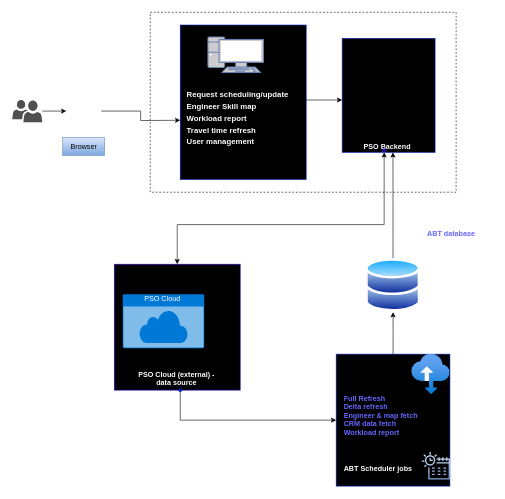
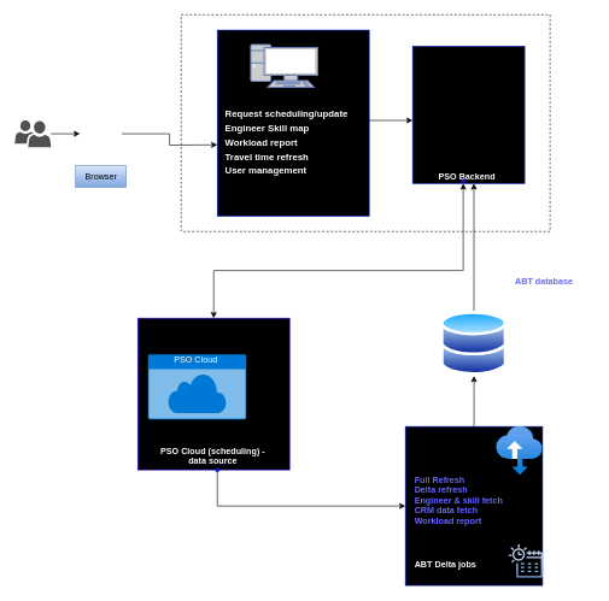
  <mxCell id="0" />
  <mxCell id="1" parent="0" />
  <mxCell id="2" value="" style="whiteSpace=wrap;html=1;dashed=1;" vertex="1" parent="1"><mxGeometry x="250" y="20" width="510" height="300" as="geometry" /></mxCell>
  <mxCell id="3" value="" style="edgeStyle=orthogonalEdgeStyle;rounded=0;orthogonalLoop=1;jettySize=auto;html=1;startArrow=classic;startFill=1;" edge="1" parent="1"><mxGeometry relative="1" as="geometry"><mxPoint x="370" y="166.228" as="sourcePoint" /><mxPoint x="570" y="166.228" as="targetPoint" /></mxGeometry></mxCell>
  <mxCell id="4" value="" style="group;movable=1;resizable=1;rotatable=1;deletable=1;editable=1;locked=0;connectable=1;aspect=fixed;fillColor=#000000;fontColor=default;strokeColor=#001DBC;labelBackgroundColor=none;" vertex="1" connectable="0" parent="1"><mxGeometry x="300" y="41.23" width="210" height="257.54" as="geometry" /></mxCell>
  <mxCell id="5" value="" style="fontColor=#0066CC;verticalAlign=top;verticalLabelPosition=bottom;labelPosition=center;align=center;html=1;outlineConnect=0;fillColor=#CCCCCC;strokeColor=#6881B3;gradientColor=none;gradientDirection=north;strokeWidth=2;shape=mxgraph.networks.pc;" vertex="1" parent="4"><mxGeometry x="46.226" y="19.811" width="92.453" height="59.432" as="geometry" /></mxCell>
  <mxCell id="6" value="&lt;div style=&quot;font-size: 13px; line-height: 150%;&quot;&gt;&lt;b style=&quot;&quot;&gt;&lt;font style=&quot;font-size: 13px;&quot; color=&quot;#ffffff&quot;&gt;Request scheduling/update&lt;/font&gt;&lt;/b&gt;&lt;/div&gt;&lt;div style=&quot;font-size: 13px; line-height: 150%;&quot;&gt;&lt;b style=&quot;&quot;&gt;&lt;font style=&quot;font-size: 13px;&quot; color=&quot;#ffffff&quot;&gt;Engineer Skill map&lt;br&gt;Workload report&lt;/font&gt;&lt;/b&gt;&lt;/div&gt;&lt;div style=&quot;font-size: 13px; line-height: 150%;&quot;&gt;&lt;b style=&quot;&quot;&gt;&lt;font style=&quot;font-size: 13px;&quot; color=&quot;#ffffff&quot;&gt;Travel time refresh&lt;/font&gt;&lt;/b&gt;&lt;/div&gt;&lt;div style=&quot;font-size: 13px; line-height: 150%;&quot;&gt;&lt;b style=&quot;&quot;&gt;&lt;font style=&quot;font-size: 13px;&quot; color=&quot;#ffffff&quot;&gt;User management&lt;/font&gt;&lt;/b&gt;&lt;/div&gt;" style="text;whiteSpace=wrap;html=1;align=left;" vertex="1" parent="4"><mxGeometry x="8.96" y="100" width="175.95" height="110" as="geometry" /></mxCell>
  <mxCell id="7" value="" style="shape=image;html=1;verticalAlign=top;verticalLabelPosition=bottom;labelBackgroundColor=#ffffff;imageAspect=0;aspect=fixed;image=https://cdn0.iconfinder.com/data/icons/long-shadow-web-icons/512/angular-symbol-128.png" vertex="1" parent="4"><mxGeometry x="170" width="40" height="40" as="geometry" /></mxCell>
  <mxCell id="8" value="" style="group" vertex="1" connectable="0" parent="1"><mxGeometry x="190" y="440" width="220" height="212" as="geometry" /></mxCell>
  <mxCell id="9" value="" style="whiteSpace=wrap;html=1;aspect=fixed;fillColor=#000000;fontColor=#ffffff;strokeColor=#3700CC;rounded=0;glass=0;shadow=0;" vertex="1" parent="8"><mxGeometry width="210" height="210" as="geometry" /></mxCell>
  <mxCell id="10" value="" style="edgeStyle=orthogonalEdgeStyle;rounded=0;orthogonalLoop=1;jettySize=auto;html=1;" edge="1" parent="8"><mxGeometry relative="1" as="geometry"><mxPoint x="72.828" y="75.55" as="sourcePoint" /><mxPoint x="72.861" y="120" as="targetPoint" /></mxGeometry></mxCell>
  <mxCell id="11" style="edgeStyle=orthogonalEdgeStyle;rounded=0;orthogonalLoop=1;jettySize=auto;html=1;exitX=0.5;exitY=0;exitDx=0;exitDy=0;" edge="1" parent="8" source="12"><mxGeometry relative="1" as="geometry"><mxPoint x="72.861" y="75.55" as="targetPoint" /></mxGeometry></mxCell>
- <mxCell id="12" value="&lt;div style=&quot;text-align: center;&quot;&gt;&lt;b style=&quot;&quot;&gt;&lt;font color=&quot;#ffffff&quot;&gt;PSO Cloud (external) - data source&lt;/font&gt;&lt;/b&gt;&lt;/div&gt;" style="text;whiteSpace=wrap;html=1;" vertex="1" parent="8"><mxGeometry x="25.69" y="170" width="154.31" height="42" as="geometry" /></mxCell>
+ <mxCell id="12" value="&lt;div style=&quot;text-align: center;&quot;&gt;&lt;b style=&quot;&quot;&gt;&lt;font color=&quot;#ffffff&quot;&gt;PSO Cloud (scheduling) - data source&lt;/font&gt;&lt;/b&gt;&lt;/div&gt;" style="text;whiteSpace=wrap;html=1;" vertex="1" parent="8"><mxGeometry x="25.69" y="170" width="154.31" height="42" as="geometry" /></mxCell>
  <mxCell id="13" value="PSO Cloud&amp;nbsp;" style="html=1;whiteSpace=wrap;strokeColor=none;fillColor=#0079D6;labelPosition=center;verticalLabelPosition=middle;verticalAlign=top;align=center;fontSize=12;outlineConnect=0;spacingTop=-6;fontColor=#FFFFFF;sketch=0;shape=mxgraph.sitemap.cloud;" vertex="1" parent="8"><mxGeometry x="14.14" y="50" width="135.86" height="90" as="geometry" /></mxCell>
  <mxCell id="14" value="" style="edgeStyle=orthogonalEdgeStyle;rounded=0;orthogonalLoop=1;jettySize=auto;html=1;" edge="1" parent="1" source="15" target="17"><mxGeometry relative="1" as="geometry" /></mxCell>
  <mxCell id="15" value="" style="image;aspect=fixed;perimeter=ellipsePerimeter;html=1;align=center;shadow=0;dashed=0;spacingTop=3;image=img/lib/active_directory/databases.svg;" vertex="1" parent="1"><mxGeometry x="608.91" y="430" width="91.84" height="90" as="geometry" /></mxCell>
  <mxCell id="16" value="" style="group;movable=1;resizable=1;rotatable=1;deletable=1;editable=1;locked=0;connectable=1;aspect=fixed;fillColor=#000000;fontColor=default;strokeColor=#001DBC;labelBackgroundColor=none;" vertex="1" connectable="0" parent="1"><mxGeometry x="570" y="63.5" width="154.93" height="190" as="geometry" /></mxCell>
  <mxCell id="17" value="&lt;div style=&quot;text-align: center;&quot;&gt;&lt;b style=&quot;&quot;&gt;&lt;font color=&quot;#ffffff&quot;&gt;PSO Backend&lt;/font&gt;&lt;/b&gt;&lt;/div&gt;" style="text;whiteSpace=wrap;html=1;" vertex="1" parent="16"><mxGeometry x="34.107" y="167.868" width="101.132" height="22.132" as="geometry" /></mxCell>
  <mxCell id="18" value="" style="shape=image;verticalLabelPosition=bottom;labelBackgroundColor=default;verticalAlign=top;aspect=fixed;imageAspect=0;image=https://static.javatpoint.com/tutorial/webapi/images/web-api-tutorial.png;" vertex="1" parent="16"><mxGeometry x="37.13" y="54.67" width="80.66" height="80.66" as="geometry" /></mxCell>
  <mxCell id="19" value="" style="edgeStyle=orthogonalEdgeStyle;rounded=0;orthogonalLoop=1;jettySize=auto;html=1;" edge="1" parent="1" source="20" target="33"><mxGeometry relative="1" as="geometry" /></mxCell>
  <mxCell id="20" value="" style="sketch=0;pointerEvents=1;shadow=0;dashed=0;html=1;strokeColor=none;labelPosition=center;verticalLabelPosition=bottom;verticalAlign=top;align=center;fillColor=#505050;shape=mxgraph.mscae.intune.user_group" vertex="1" parent="1"><mxGeometry x="20" y="166.23" width="50" height="37" as="geometry" /></mxCell>
  <mxCell id="21" value="" style="edgeStyle=orthogonalEdgeStyle;rounded=0;orthogonalLoop=1;jettySize=auto;html=1;" edge="1" parent="1" source="23" target="15"><mxGeometry relative="1" as="geometry" /></mxCell>
  <mxCell id="22" value="" style="edgeStyle=orthogonalEdgeStyle;rounded=0;orthogonalLoop=1;jettySize=auto;html=1;" edge="1" parent="1" source="31" target="23"><mxGeometry relative="1" as="geometry"><Array as="points"><mxPoint x="300" y="700" /></Array></mxGeometry></mxCell>
  <mxCell id="23" value="" style="group;movable=1;resizable=1;rotatable=1;deletable=1;editable=1;locked=0;connectable=1;fillColor=#000000;fontColor=default;strokeColor=#001DBC;labelBackgroundColor=none;" vertex="1" connectable="0" parent="1"><mxGeometry x="560" y="590" width="189.67" height="220" as="geometry" /></mxCell>
- <mxCell id="24" value="&lt;div style=&quot;text-align: center;&quot;&gt;&lt;b style=&quot;&quot;&gt;&lt;font color=&quot;#ffffff&quot;&gt;ABT Scheduler jobs&lt;/font&gt;&lt;/b&gt;&lt;/div&gt;" style="text;whiteSpace=wrap;html=1;" vertex="1" parent="23"><mxGeometry x="11.157" y="176.808" width="143.245" height="25.157" as="geometry" /></mxCell>
+ <mxCell id="24" value="&lt;div style=&quot;text-align: center;&quot;&gt;&lt;b style=&quot;&quot;&gt;&lt;font color=&quot;#ffffff&quot;&gt;ABT Delta jobs&lt;/font&gt;&lt;/b&gt;&lt;/div&gt;" style="text;whiteSpace=wrap;html=1;" vertex="1" parent="23"><mxGeometry x="11.157" y="176.808" width="143.245" height="25.157" as="geometry" /></mxCell>
  <mxCell id="25" value="" style="sketch=0;outlineConnect=0;gradientColor=#7ea6e0;fillColor=#dae8fc;strokeColor=#6c8ebf;dashed=0;verticalLabelPosition=bottom;verticalAlign=top;align=center;html=1;fontSize=12;fontStyle=0;aspect=fixed;pointerEvents=1;shape=mxgraph.aws4.eventbridge_scheduler;" vertex="1" parent="23"><mxGeometry x="142.911" y="162.763" width="46.759" height="46.759" as="geometry" /></mxCell>
  <mxCell id="26" value="&lt;h4 style=&quot;line-height: 130%;&quot;&gt;&lt;br&gt;&lt;/h4&gt;" style="image;aspect=fixed;html=1;points=[];align=center;fontSize=12;image=img/lib/azure2/storage/Import_Export_Jobs.svg;" vertex="1" parent="23"><mxGeometry x="125.67" width="64" height="67" as="geometry" /></mxCell>
- <mxCell id="27" value="&lt;div style=&quot;&quot;&gt;&lt;font color=&quot;#6666ff&quot;&gt;&lt;b&gt;Full Refresh&amp;nbsp;&lt;/b&gt;&lt;/font&gt;&lt;/div&gt;&lt;div style=&quot;&quot;&gt;&lt;font color=&quot;#6666ff&quot;&gt;&lt;b&gt;Delta refresh&lt;/b&gt;&lt;/font&gt;&lt;/div&gt;&lt;div style=&quot;&quot;&gt;&lt;font color=&quot;#6666ff&quot;&gt;&lt;b&gt;Engineer &amp;amp; map fetch&lt;/b&gt;&lt;/font&gt;&lt;/div&gt;&lt;div style=&quot;&quot;&gt;&lt;font color=&quot;#6666ff&quot;&gt;&lt;b&gt;CRM data fetch&lt;/b&gt;&lt;/font&gt;&lt;/div&gt;&lt;div style=&quot;&quot;&gt;&lt;font color=&quot;#6666ff&quot;&gt;&lt;b&gt;Workload report&lt;/b&gt;&lt;/font&gt;&lt;/div&gt;" style="text;whiteSpace=wrap;html=1;align=left;" vertex="1" parent="23"><mxGeometry x="11.16" y="60" width="138.84" height="90" as="geometry" /></mxCell>
+ <mxCell id="27" value="&lt;div style=&quot;&quot;&gt;&lt;font color=&quot;#6666ff&quot;&gt;&lt;b&gt;Full Refresh&amp;nbsp;&lt;/b&gt;&lt;/font&gt;&lt;/div&gt;&lt;div style=&quot;&quot;&gt;&lt;font color=&quot;#6666ff&quot;&gt;&lt;b&gt;Delta refresh&lt;/b&gt;&lt;/font&gt;&lt;/div&gt;&lt;div style=&quot;&quot;&gt;&lt;font color=&quot;#6666ff&quot;&gt;&lt;b&gt;Engineer &amp;amp; skill fetch&lt;/b&gt;&lt;/font&gt;&lt;/div&gt;&lt;div style=&quot;&quot;&gt;&lt;font color=&quot;#6666ff&quot;&gt;&lt;b&gt;CRM data fetch&lt;/b&gt;&lt;/font&gt;&lt;/div&gt;&lt;div style=&quot;&quot;&gt;&lt;font color=&quot;#6666ff&quot;&gt;&lt;b&gt;Workload report&lt;/b&gt;&lt;/font&gt;&lt;/div&gt;" style="text;whiteSpace=wrap;html=1;align=left;" vertex="1" parent="23"><mxGeometry x="11.16" y="60" width="138.84" height="90" as="geometry" /></mxCell>
  <mxCell id="28" value="" style="shape=waypoint;sketch=0;size=6;pointerEvents=1;points=[];fillColor=#000000;resizable=0;rotatable=0;perimeter=centerPerimeter;snapToPoint=1;strokeColor=#3700CC;fontColor=#ffffff;rounded=0;glass=0;shadow=0;" vertex="1" parent="1"><mxGeometry x="630" y="240" width="20" height="20" as="geometry" /></mxCell>
  <mxCell id="29" value="" style="edgeStyle=orthogonalEdgeStyle;rounded=0;orthogonalLoop=1;jettySize=auto;html=1;startArrow=classic;startFill=1;exitX=0.5;exitY=0;exitDx=0;exitDy=0;" edge="1" parent="1" source="9"><mxGeometry relative="1" as="geometry"><mxPoint x="295" y="433.5" as="sourcePoint" /><mxPoint x="640" y="253.5" as="targetPoint" /><Array as="points"><mxPoint x="295" y="374" /><mxPoint x="640" y="374" /></Array></mxGeometry></mxCell>
  <mxCell id="30" value="&lt;div style=&quot;&quot;&gt;&lt;font color=&quot;#6666ff&quot;&gt;&lt;b&gt;ABT database&lt;/b&gt;&lt;/font&gt;&lt;/div&gt;" style="text;whiteSpace=wrap;html=1;align=left;" vertex="1" parent="1"><mxGeometry x="710" y="375" width="110" height="25" as="geometry" /></mxCell>
  <mxCell id="31" value="" style="shape=waypoint;sketch=0;size=6;pointerEvents=1;points=[];fillColor=#000000;resizable=0;rotatable=0;perimeter=centerPerimeter;snapToPoint=1;verticalAlign=top;strokeColor=#001DBC;gradientColor=none;labelBackgroundColor=none;" vertex="1" parent="1"><mxGeometry x="290.005" y="640" width="20" height="20" as="geometry" /></mxCell>
  <mxCell id="32" value="" style="edgeStyle=orthogonalEdgeStyle;rounded=0;orthogonalLoop=1;jettySize=auto;html=1;endArrow=classic;endFill=1;" edge="1" parent="1" source="33"><mxGeometry relative="1" as="geometry"><mxPoint x="300" y="200" as="targetPoint" /></mxGeometry></mxCell>
  <mxCell id="33" value="" style="shape=image;html=1;verticalAlign=top;verticalLabelPosition=bottom;labelBackgroundColor=#ffffff;imageAspect=0;aspect=fixed;image=https://cdn2.iconfinder.com/data/icons/whcompare-servers-web-hosting/50/staging-site-128.png" vertex="1" parent="1"><mxGeometry x="110" y="155.73" width="58" height="58" as="geometry" /></mxCell>
  <mxCell id="34" value="Browser" style="text;html=1;align=center;verticalAlign=middle;resizable=0;points=[];autosize=1;strokeColor=#6c8ebf;fillColor=#dae8fc;gradientColor=#7ea6e0;" vertex="1" parent="1"><mxGeometry x="104" y="228.73" width="70" height="30" as="geometry" /></mxCell>
